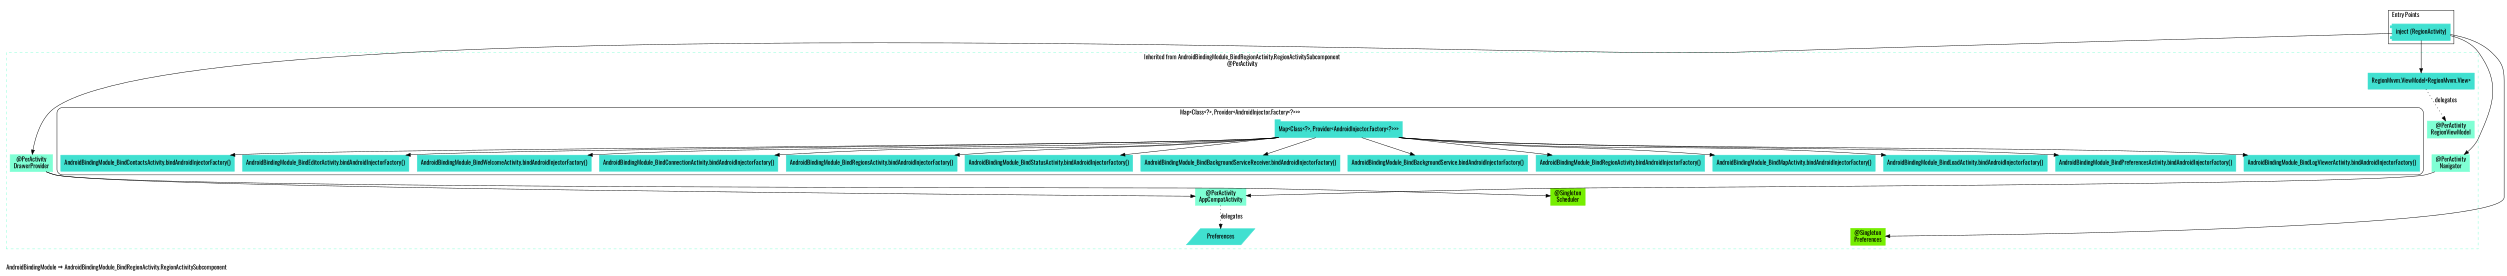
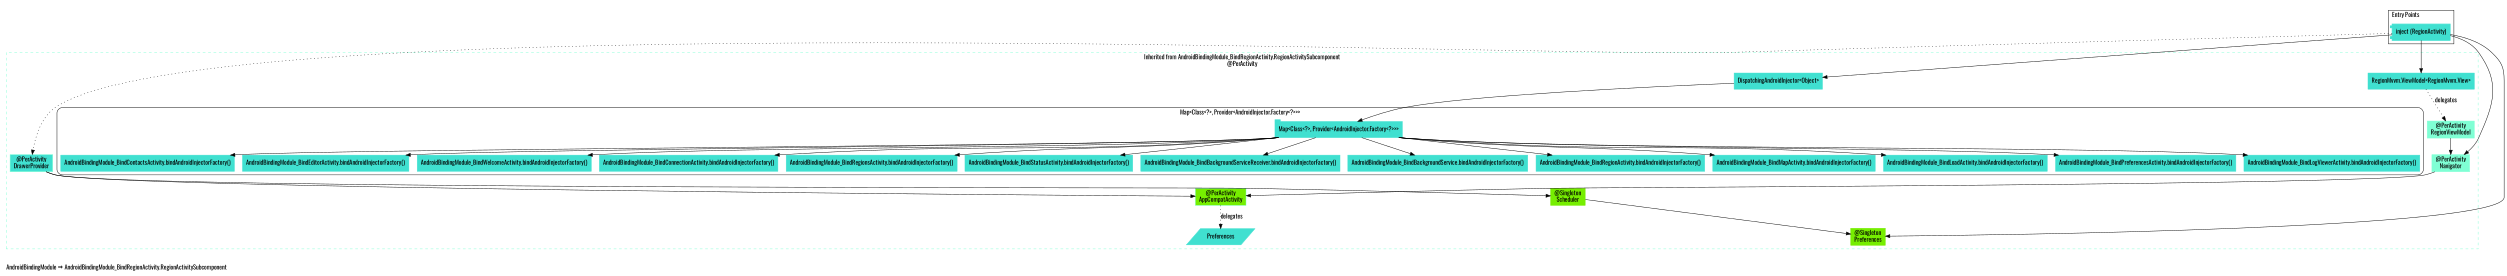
  digraph {
    compound=true
    fontname=Oswald
    label="AndroidBindingModule → AndroidBindingModule_BindRegionActivity.RegionActivitySubcomponent"
    labeljust=l
    rankdir=TB
    node [color=turquoise fontname=Oswald shape=rectangle style=filled]
    edge [fontname=Oswald]
    n1 [label="Map<Class<?>, Provider<AndroidInjector.Factory<?>>>" shape=tab]
    n2 [label="AndroidBindingModule_BindEditorActivity.bindAndroidInjectorFactory()"]
    n3 [label="AndroidBindingModule_BindWelcomeActivity.bindAndroidInjectorFactory()"]
    n4 [label="AndroidBindingModule_BindConnectionActivity.bindAndroidInjectorFactory()"]
    n5 [label="AndroidBindingModule_BindRegionsActivity.bindAndroidInjectorFactory()"]
    n6 [label="AndroidBindingModule_BindStatusActivity.bindAndroidInjectorFactory()"]
    n7 [label="AndroidBindingModule_BindBackgroundServiceReceiver.bindAndroidInjectorFactory()"]
    n8 [label="AndroidBindingModule_BindBackgroundService.bindAndroidInjectorFactory()"]
    n9 [label="AndroidBindingModule_BindRegionActivity.bindAndroidInjectorFactory()"]
    n10 [label="AndroidBindingModule_BindMapActivity.bindAndroidInjectorFactory()"]
    n11 [label="AndroidBindingModule_BindLoadActivity.bindAndroidInjectorFactory()"]
    n12 [label="AndroidBindingModule_BindPreferencesActivity.bindAndroidInjectorFactory()"]
    n13 [label="AndroidBindingModule_BindLogViewerActivity.bindAndroidInjectorFactory()"]
    n14 [label="AndroidBindingModule_BindContactsActivity.bindAndroidInjectorFactory()"]
+   n15 [label="DispatchingAndroidInjector<Object>"]
    n16 [label="RegionMvvm.ViewModel<RegionMvvm.View>"]
-   n17 [color=aquamarine label="@PerActivity\nDrawerProvider"]
+   n17 [color=aquamarine label="@PerActivity\nDrawerProvider" fillcolor=turquoise]
    n18 [color=chartreuse2 label="@Singleton\nPreferences"]
    n19 [color=aquamarine label="@PerActivity\nNavigator"]
    n20 [color=aquamarine label="@PerActivity\nRegionViewModel"]
-   n21 [color=aquamarine label="@PerActivity\nAppCompatActivity"]
+   n21 [color=aquamarine label="@PerActivity\nAppCompatActivity" fillcolor=chartreuse2]
    n22 [label=Preferences shape=parallelogram]
    n23 [color=chartreuse2 label="@Singleton\nScheduler"]
    n24 [label="inject (RegionActivity)" penwidth=2 shape=component]
    subgraph cluster_1 {
      color=aquamarine
      label="Inherited from AndroidBindingModule_BindRegionActivity.RegionActivitySubcomponent\n@PerActivity"
      labeljust=c
      style=dashed
+     n15
      n16
      n17
      n18
      n19
      n20
      n21
      n22
      n23
      subgraph cluster_2 {
        color=black
        label=<Map<Class<?>, Provider<AndroidInjector.Factory<?>>>>
        labeljust=c
        style=rounded
        n1
        n2
        n3
        n4
        n5
        n6
        n7
        n8
        n9
        n10
        n11
        n12
        n13
        n14
      }
    }
    subgraph cluster_3 {
      label="Entry Points"
      n24
    }
    subgraph cluster_4 {
      label="Dependency Graph"
      subgraph cluster_5 {
        color=black
        label=<Map<Class<?>, Provider<AndroidInjector.Factory<?>>>>
        labeljust=c
        style=rounded
      }
    }
    subgraph cluster_6 {
      label=Subcomponents
      shape=folder
    }
    subgraph cluster_7 {
      label="Inherited from AndroidBindingModule"
      labeljust=c
      style=dashed
    }
    n1 -> n2
    n1 -> n3
    n1 -> n4
    n1 -> n5
    n1 -> n6
    n1 -> n7
    n1 -> n8
    n1 -> n9
    n1 -> n10
    n1 -> n11
    n1 -> n12
    n1 -> n13
    n1 -> n14
+   n15 -> n1
    n16 -> n20 [label=delegates style=dotted]
    n17 -> n21
    n17 -> n23
    n19 -> n21
+   n20 -> n19
    n21 -> n22 [label=delegates style=dotted]
+   n23 -> n18
+   n24 -> n15
    n24 -> n16
-   n24 -> n17
+   n24 -> n17 [style=dotted]
    n24 -> n18
    n24 -> n19
  }
